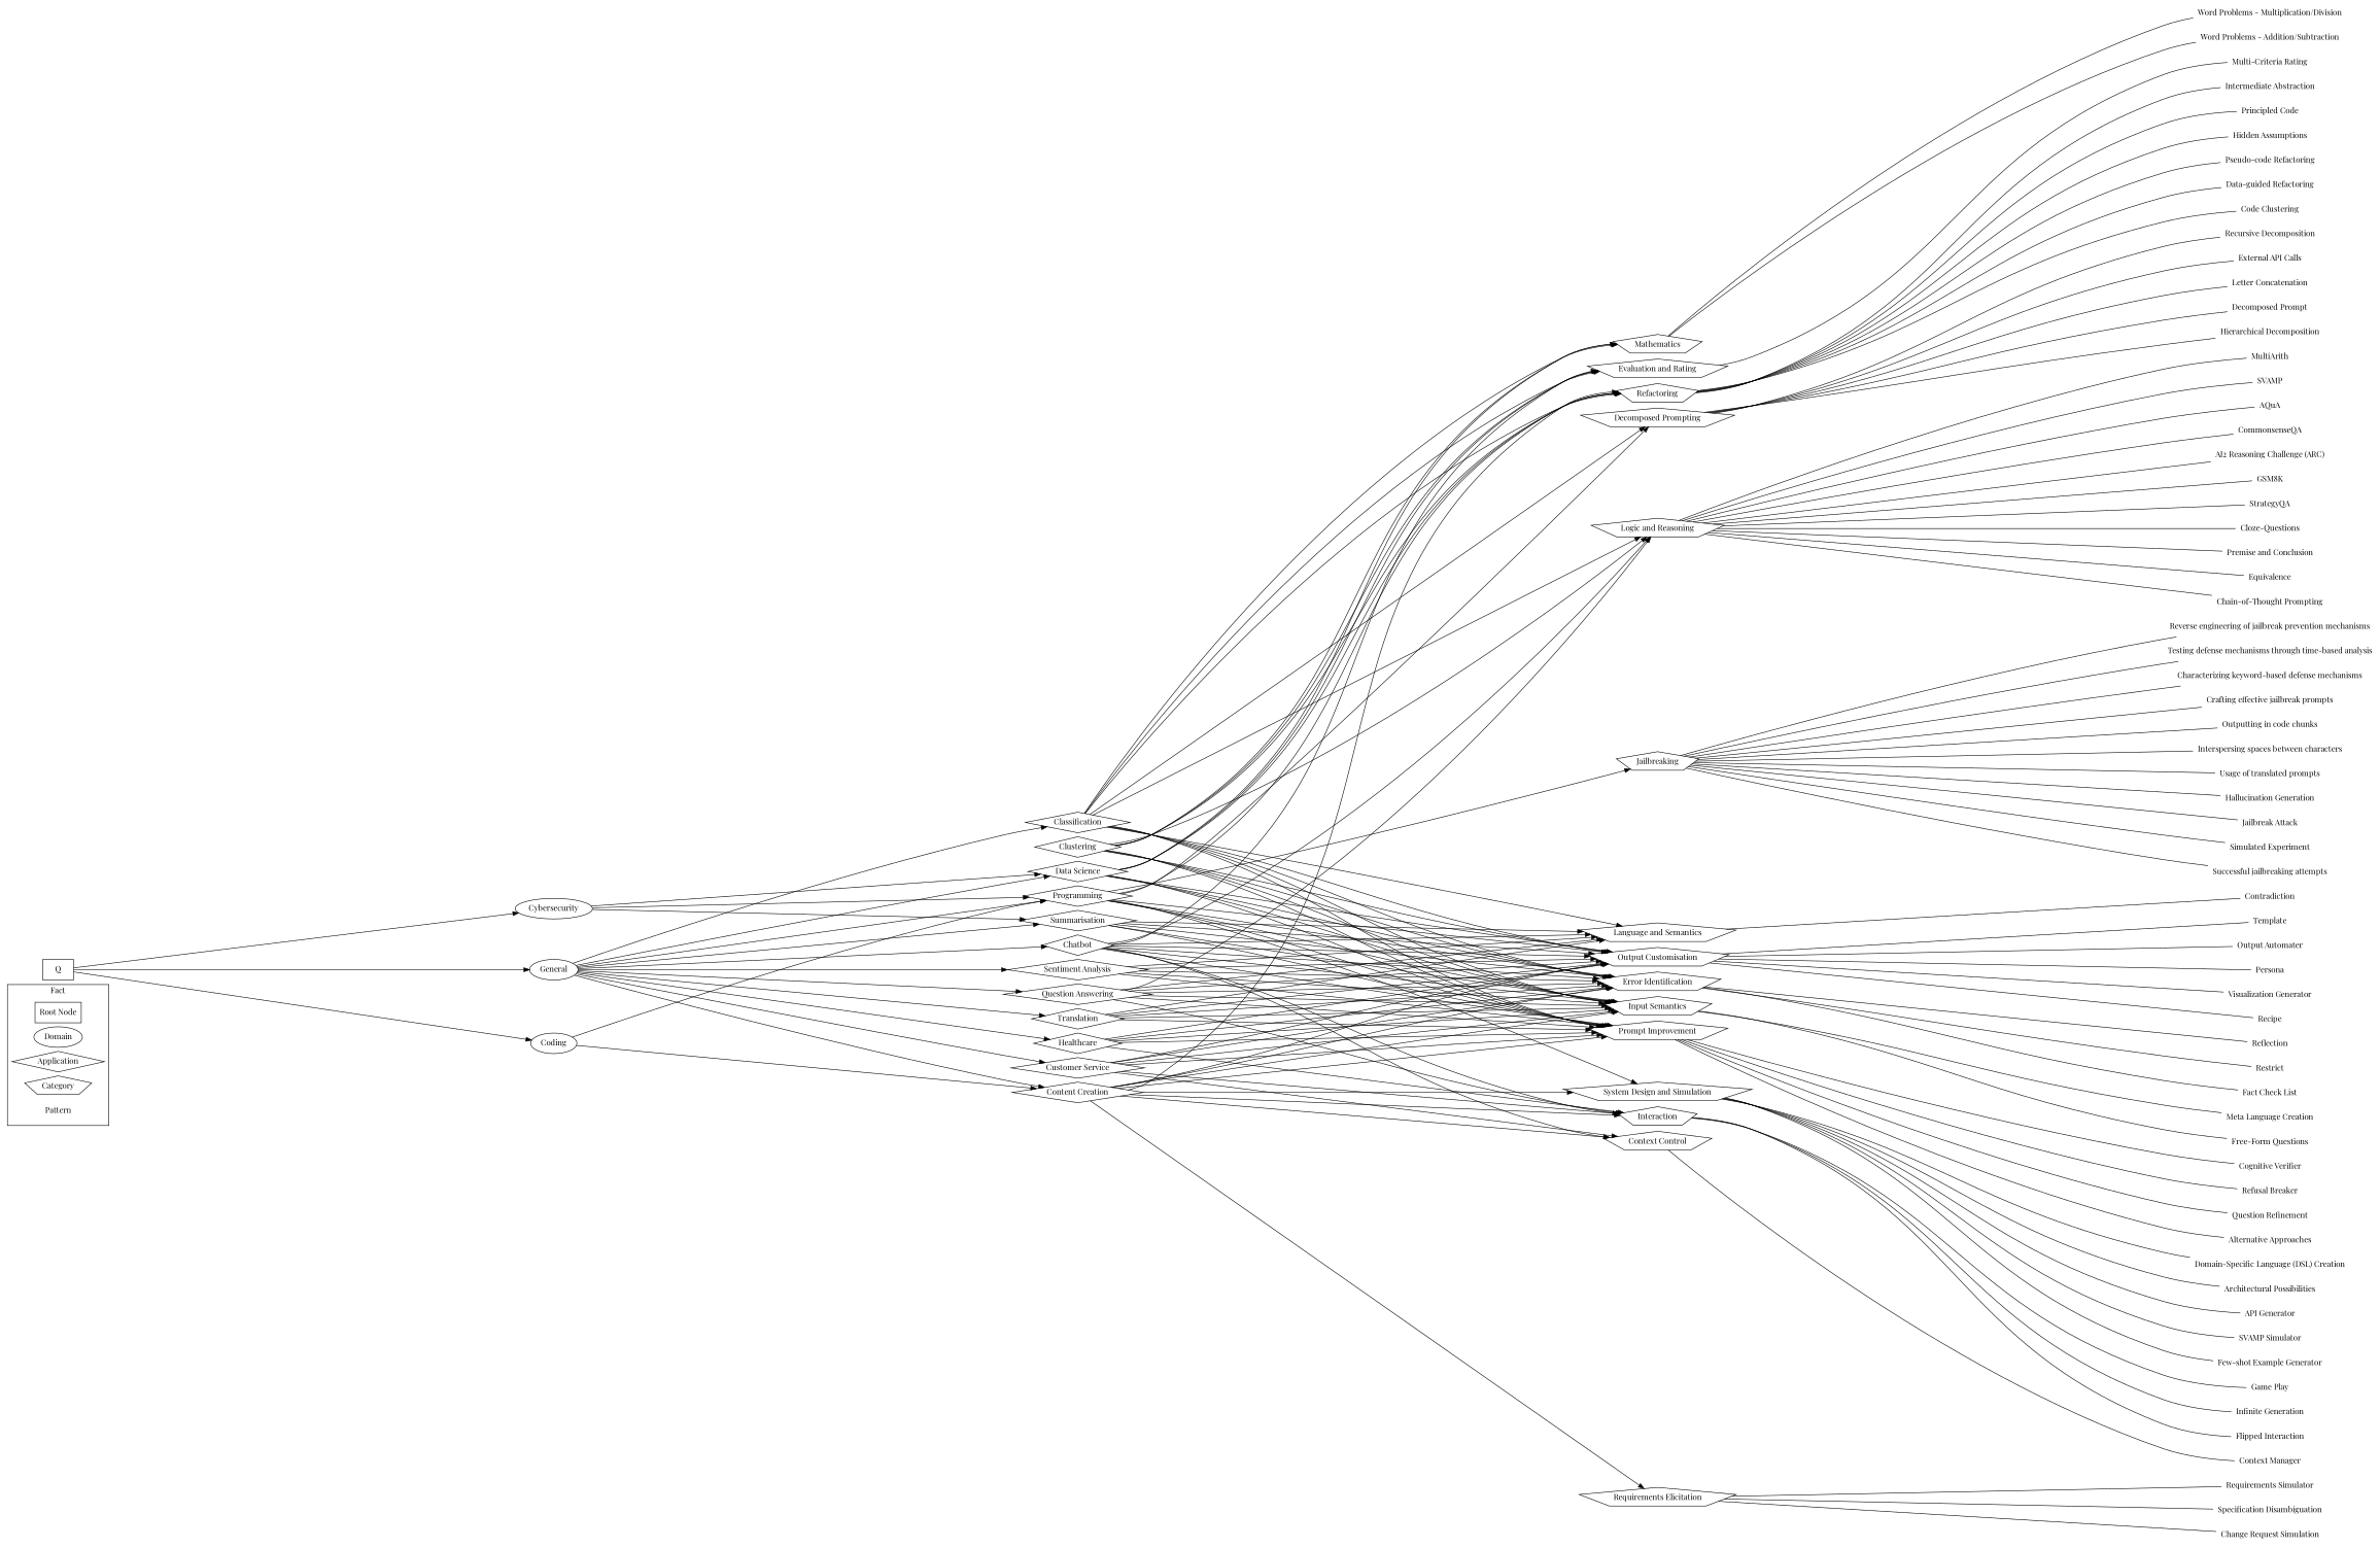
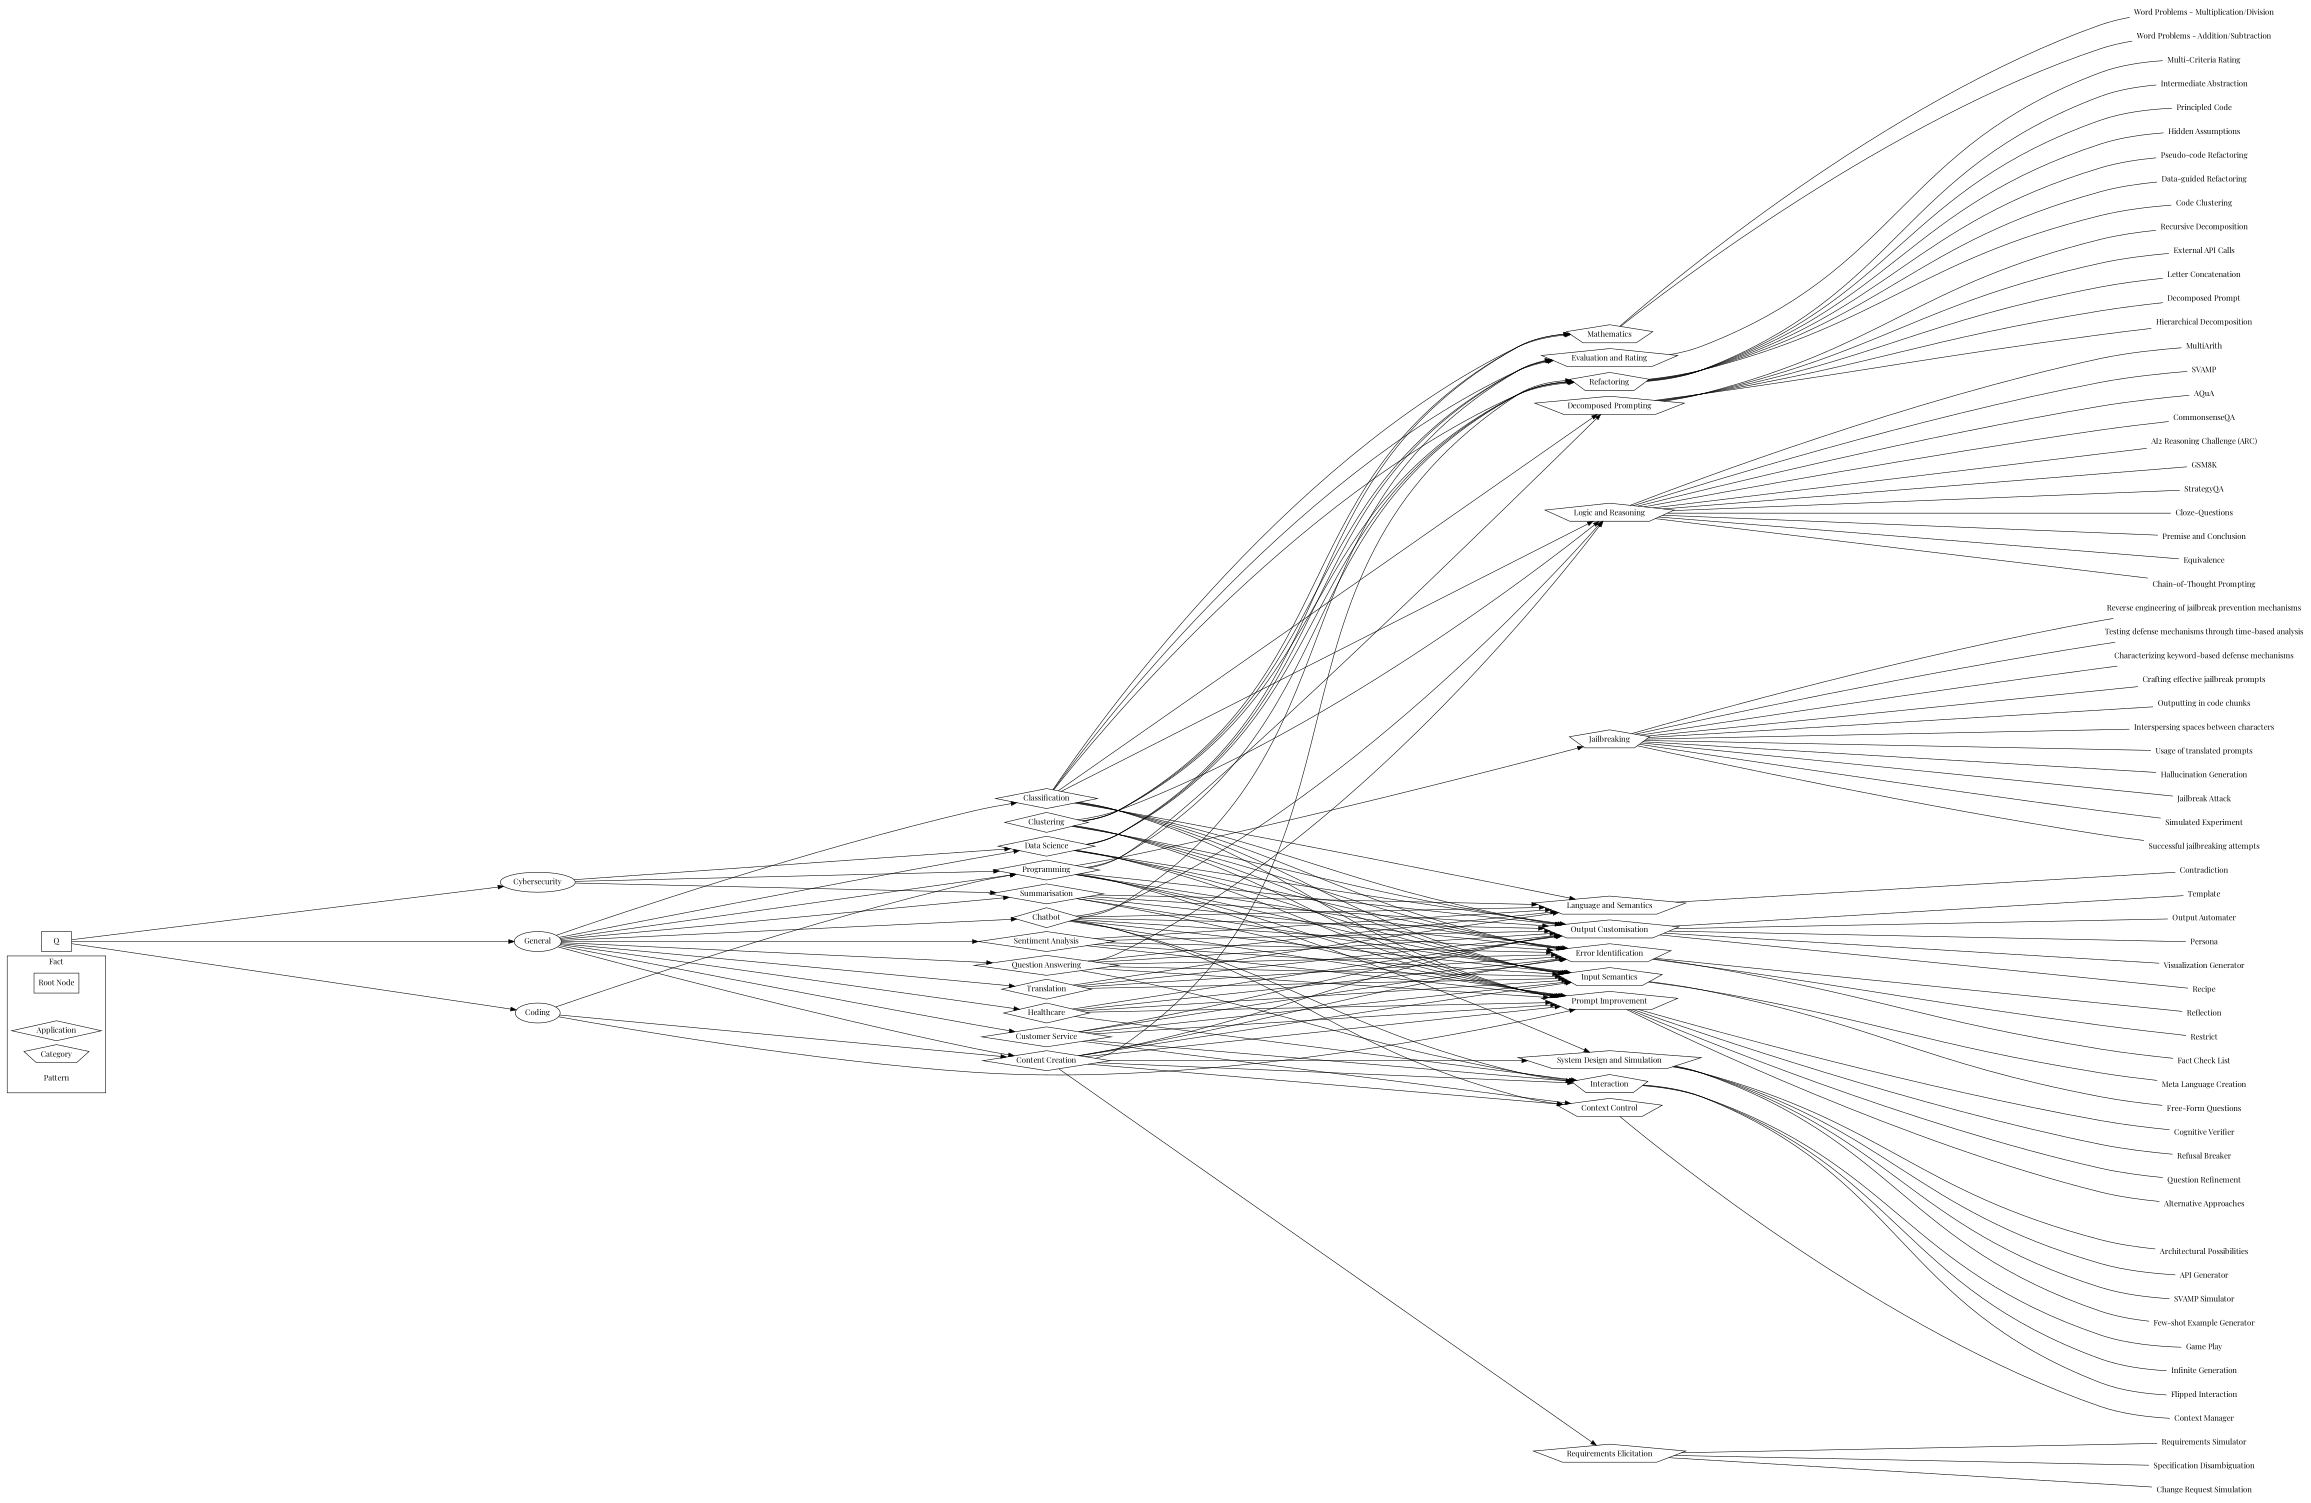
  digraph {
    fontname="Playfair Display"
    nodesep=0.1
    rankdir=LR
    ranksep=10
    node [fontname="Playfair Display" shape=plaintext]
    edge [fontname="Playfair Display"]
    n1 [label="Root Node" shape=box]
-   n2 [label=Domain shape=ellipse]
    n3 [label=Application shape=diamond]
    n4 [label=Category shape=pentagon]
    n5 [label=Pattern]
    n6 [label=Q shape=box]
    Coding [shape=ellipse]
    Cybersecurity [shape=ellipse]
    General [shape=ellipse]
    "Content Creation" [shape=diamond]
    Programming [shape=diamond]
    "Data Science" [shape=diamond]
    Summarisation [shape=diamond]
    Chatbot [shape=diamond]
    Classification [shape=diamond]
    "Customer Service" [shape=diamond]
    Healthcare [shape=diamond]
    "Question Answering" [shape=diamond]
    "Sentiment Analysis" [shape=diamond]
    Translation [shape=diamond]
    "Input Semantics" [shape=pentagon]
    "Output Customisation" [shape=pentagon]
    "Error Identification" [shape=pentagon]
    "Prompt Improvement" [shape=pentagon]
    Refactoring [shape=pentagon]
    Interaction [shape=pentagon]
    "Context Control" [shape=pentagon]
    "Requirements Elicitation" [shape=pentagon]
    "System Design and Simulation" [shape=pentagon]
    Jailbreaking [shape=pentagon]
    "Decomposed Prompting" [shape=pentagon]
    "Meta Language Creation"
    "Free-Form Questions"
    "Output Automater"
    Persona
    "Visualization Generator"
    Recipe
    Template
    "Fact Check List"
    Reflection
    Restrict
    "Question Refinement"
    "Alternative Approaches"
    "Cognitive Verifier"
    "Refusal Breaker"
    "Pseudo-code Refactoring"
    "Data-guided Refactoring"
    "Code Clustering"
    "Intermediate Abstraction"
    "Principled Code"
    "Hidden Assumptions"
    "Flipped Interaction"
    "Game Play"
    "Infinite Generation"
    "Context Manager"
    "Requirements Simulator"
    "Specification Disambiguation"
    "Change Request Simulation"
    "API Generator"
    n60 [label="SVAMP Simulator"]
    "Few-shot Example Generator"
-   "Domain-Specific Language (DSL) Creation"
    "Architectural Possibilities"
    "Jailbreak Attack"
    "Simulated Experiment"
    "Successful jailbreaking attempts"
    "Reverse engineering of jailbreak prevention mechanisms"
    "Testing defense mechanisms through time-based analysis"
    "Characterizing keyword-based defense mechanisms"
    "Crafting effective jailbreak prompts"
    "Outputting in code chunks"
    "Interspersing spaces between characters"
    "Usage of translated prompts"
    "Hallucination Generation"
    "Decomposed Prompt"
    "Hierarchical Decomposition"
    "Recursive Decomposition"
    "External API Calls"
    "Letter Concatenation"
    Mathematics [shape=pentagon]
    "Evaluation and Rating" [shape=pentagon]
    "Language and Semantics" [shape=pentagon]
    "Word Problems - Addition/Subtraction"
    "Word Problems - Multiplication/Division"
    "Multi-Criteria Rating"
    Contradiction
    "Logic and Reasoning" [shape=pentagon]
    Clustering [shape=diamond]
    "Premise and Conclusion"
    Equivalence
    "Chain-of-Thought Prompting"
    MultiArith
    SVAMP
    AQuA
    CommonsenseQA
    "AI2 Reasoning Challenge (ARC)"
    GSM8K
    StrategyQA
    "Cloze-Questions"
    subgraph cluster_1 {
      label=Fact
      rank=min
      shape=box
      n1
-     n2
      n3
      n4
      n5
    }
    n6 -> Coding
    n6 -> Cybersecurity
    n6 -> General
    Coding -> "Content Creation"
    Coding -> Programming
    Cybersecurity -> Programming
    Cybersecurity -> "Data Science"
    Cybersecurity -> Summarisation
    General -> "Content Creation"
    General -> Programming
    General -> "Data Science"
    General -> Summarisation
    General -> Chatbot
    General -> Classification
    General -> "Customer Service"
    General -> Healthcare
    General -> "Question Answering"
    General -> "Sentiment Analysis"
    General -> Translation
    "Content Creation" -> "Input Semantics"
    "Content Creation" -> "Output Customisation"
    "Content Creation" -> "Error Identification"
    "Content Creation" -> "Prompt Improvement"
    "Content Creation" -> Refactoring
    "Content Creation" -> Interaction
    "Content Creation" -> "Context Control"
    "Content Creation" -> "Requirements Elicitation"
    "Content Creation" -> "System Design and Simulation"
    Programming -> "Input Semantics"
    Programming -> "Output Customisation"
    Programming -> "Error Identification"
    Programming -> "Prompt Improvement"
    Programming -> Refactoring
    Programming -> "System Design and Simulation"
    Programming -> Jailbreaking
    Programming -> "Decomposed Prompting"
    "Data Science" -> "Input Semantics"
    "Data Science" -> "Output Customisation"
    "Data Science" -> "Error Identification"
    "Data Science" -> "Prompt Improvement"
    "Data Science" -> Refactoring
    "Data Science" -> Mathematics
    "Data Science" -> "Evaluation and Rating"
    Summarisation -> "Input Semantics"
    Summarisation -> "Output Customisation"
    Summarisation -> "Error Identification"
    Summarisation -> "Prompt Improvement"
    Summarisation -> "Language and Semantics"
    Chatbot -> "Input Semantics"
    Chatbot -> "Output Customisation"
    Chatbot -> "Error Identification"
    Chatbot -> "Prompt Improvement"
    Chatbot -> Interaction
    Chatbot -> "Context Control"
    Chatbot -> "Evaluation and Rating"
    Chatbot -> "Language and Semantics"
    Chatbot -> "Logic and Reasoning"
    Classification -> "Input Semantics"
    Classification -> "Output Customisation"
    Classification -> "Error Identification"
    Classification -> "Prompt Improvement"
    Classification -> Refactoring
    Classification -> "Decomposed Prompting"
    Classification -> Mathematics
    Classification -> "Evaluation and Rating"
    Classification -> "Language and Semantics"
    Classification -> "Logic and Reasoning"
    "Customer Service" -> "Input Semantics"
    "Customer Service" -> "Output Customisation"
    "Customer Service" -> "Error Identification"
    "Customer Service" -> "Prompt Improvement"
    "Customer Service" -> Interaction
    "Customer Service" -> "Context Control"
    Healthcare -> "Input Semantics"
    Healthcare -> "Output Customisation"
    Healthcare -> "Error Identification"
    Healthcare -> "Prompt Improvement"
    Healthcare -> Interaction
    "Question Answering" -> "Input Semantics"
    "Question Answering" -> "Output Customisation"
    "Question Answering" -> "Error Identification"
    "Question Answering" -> "Prompt Improvement"
    "Question Answering" -> Interaction
    "Question Answering" -> "Language and Semantics"
    "Question Answering" -> "Logic and Reasoning"
    "Sentiment Analysis" -> "Input Semantics"
    "Sentiment Analysis" -> "Output Customisation"
    "Sentiment Analysis" -> "Error Identification"
    "Sentiment Analysis" -> "Prompt Improvement"
    "Sentiment Analysis" -> "Language and Semantics"
    Translation -> "Input Semantics"
    Translation -> "Output Customisation"
    Translation -> "Error Identification"
-   Translation -> "Prompt Improvement"
+   Coding -> "Prompt Improvement"
    Translation -> "Language and Semantics"
    "Input Semantics" -> "Meta Language Creation" [arrowhead=none]
    "Input Semantics" -> "Free-Form Questions" [arrowhead=none]
    "Output Customisation" -> "Output Automater" [arrowhead=none]
    "Output Customisation" -> Persona [arrowhead=none]
    "Output Customisation" -> "Visualization Generator" [arrowhead=none]
    "Output Customisation" -> Recipe [arrowhead=none]
    "Output Customisation" -> Template [arrowhead=none]
    "Error Identification" -> "Fact Check List" [arrowhead=none]
    "Error Identification" -> Reflection [arrowhead=none]
    "Error Identification" -> Restrict [arrowhead=none]
    "Prompt Improvement" -> "Question Refinement" [arrowhead=none]
    "Prompt Improvement" -> "Alternative Approaches" [arrowhead=none]
    "Prompt Improvement" -> "Cognitive Verifier" [arrowhead=none]
    "Prompt Improvement" -> "Refusal Breaker" [arrowhead=none]
    Refactoring -> "Pseudo-code Refactoring" [arrowhead=none]
    Refactoring -> "Data-guided Refactoring" [arrowhead=none]
    Refactoring -> "Code Clustering" [arrowhead=none]
    Refactoring -> "Intermediate Abstraction" [arrowhead=none]
    Refactoring -> "Principled Code" [arrowhead=none]
    Refactoring -> "Hidden Assumptions" [arrowhead=none]
    Interaction -> "Flipped Interaction" [arrowhead=none]
    Interaction -> "Game Play" [arrowhead=none]
    Interaction -> "Infinite Generation" [arrowhead=none]
    "Context Control" -> "Context Manager" [arrowhead=none]
    "Requirements Elicitation" -> "Requirements Simulator" [arrowhead=none]
    "Requirements Elicitation" -> "Specification Disambiguation" [arrowhead=none]
    "Requirements Elicitation" -> "Change Request Simulation" [arrowhead=none]
    "System Design and Simulation" -> "API Generator" [arrowhead=none]
    "System Design and Simulation" -> n60 [arrowhead=none]
    "System Design and Simulation" -> "Few-shot Example Generator" [arrowhead=none]
-   "System Design and Simulation" -> "Domain-Specific Language (DSL) Creation" [arrowhead=none]
    "System Design and Simulation" -> "Architectural Possibilities" [arrowhead=none]
    Jailbreaking -> "Jailbreak Attack" [arrowhead=none]
    Jailbreaking -> "Simulated Experiment" [arrowhead=none]
    Jailbreaking -> "Successful jailbreaking attempts" [arrowhead=none]
    Jailbreaking -> "Reverse engineering of jailbreak prevention mechanisms" [arrowhead=none]
    Jailbreaking -> "Testing defense mechanisms through time-based analysis" [arrowhead=none]
    Jailbreaking -> "Characterizing keyword-based defense mechanisms" [arrowhead=none]
    Jailbreaking -> "Crafting effective jailbreak prompts" [arrowhead=none]
    Jailbreaking -> "Outputting in code chunks" [arrowhead=none]
    Jailbreaking -> "Interspersing spaces between characters" [arrowhead=none]
    Jailbreaking -> "Usage of translated prompts" [arrowhead=none]
    Jailbreaking -> "Hallucination Generation" [arrowhead=none]
    "Decomposed Prompting" -> "Decomposed Prompt" [arrowhead=none]
    "Decomposed Prompting" -> "Hierarchical Decomposition" [arrowhead=none]
    "Decomposed Prompting" -> "Recursive Decomposition" [arrowhead=none]
    "Decomposed Prompting" -> "External API Calls" [arrowhead=none]
    "Decomposed Prompting" -> "Letter Concatenation" [arrowhead=none]
    Mathematics -> "Word Problems - Addition/Subtraction" [arrowhead=none]
    Mathematics -> "Word Problems - Multiplication/Division" [arrowhead=none]
    "Evaluation and Rating" -> "Multi-Criteria Rating" [arrowhead=none]
    "Language and Semantics" -> Contradiction [arrowhead=none]
    "Logic and Reasoning" -> "Premise and Conclusion" [arrowhead=none]
    "Logic and Reasoning" -> Equivalence [arrowhead=none]
    "Logic and Reasoning" -> "Chain-of-Thought Prompting" [arrowhead=none]
    "Logic and Reasoning" -> MultiArith [arrowhead=none]
    "Logic and Reasoning" -> SVAMP [arrowhead=none]
    "Logic and Reasoning" -> AQuA [arrowhead=none]
    "Logic and Reasoning" -> CommonsenseQA [arrowhead=none]
    "Logic and Reasoning" -> "AI2 Reasoning Challenge (ARC)" [arrowhead=none]
    "Logic and Reasoning" -> GSM8K [arrowhead=none]
    "Logic and Reasoning" -> StrategyQA [arrowhead=none]
    "Logic and Reasoning" -> "Cloze-Questions" [arrowhead=none]
    Clustering -> "Input Semantics"
    Clustering -> "Output Customisation"
    Clustering -> "Error Identification"
    Clustering -> "Prompt Improvement"
    Clustering -> Refactoring
    Clustering -> Mathematics
    Clustering -> "Evaluation and Rating"
    Clustering -> "Logic and Reasoning"
  }
